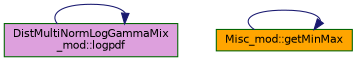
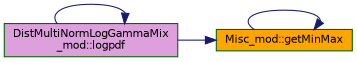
  digraph {
    rankdir=RL
    node [color=darkgreen fontname=Helvetica fontsize=10 shape=record style=filled]
    edge [color=midnightblue dir=back fontname=Helvetica fontsize=10 labelfontname=Helvetica labelfontsize=10 style=solid]
    n1 [fillcolor=orange fontcolor=black height=0.2 label="Misc_mod::getMinMax" width=0.4]
    n2 [fillcolor=plum height=0.2 label="DistMultiNormLogGammaMix\l_mod::logpdf" width=0.4]
    n1 -> n1
+   n1 -> n2
    n2 -> n2
  }
